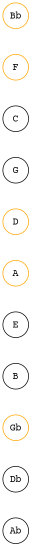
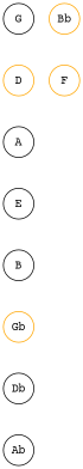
  graph {
    fontname="Courier Prime"
    mindist=.1
    node [fontname="Courier Prime" margin=0 shape=circle]
    edge [fontname="Courier Prime" style=invis]
    E
    B
    Gb [color=orange]
    Db
    Ab
    Bb [color=orange]
    F [color=orange]
-   C
    G [color=black]
    D [color=orange]
-   A [color=orange]
+   A [color=black]
    subgraph sub_1 {
      E
      B
      Gb
      Db
      Ab
      Bb
      F
-     C
      G
      D
      A
    }
    E -- B
    B -- Gb
    Gb -- Db
    Db -- Ab
    Bb -- F
-   F -- C
-   C -- G
    G -- D
    D -- A
    A -- E
  }
